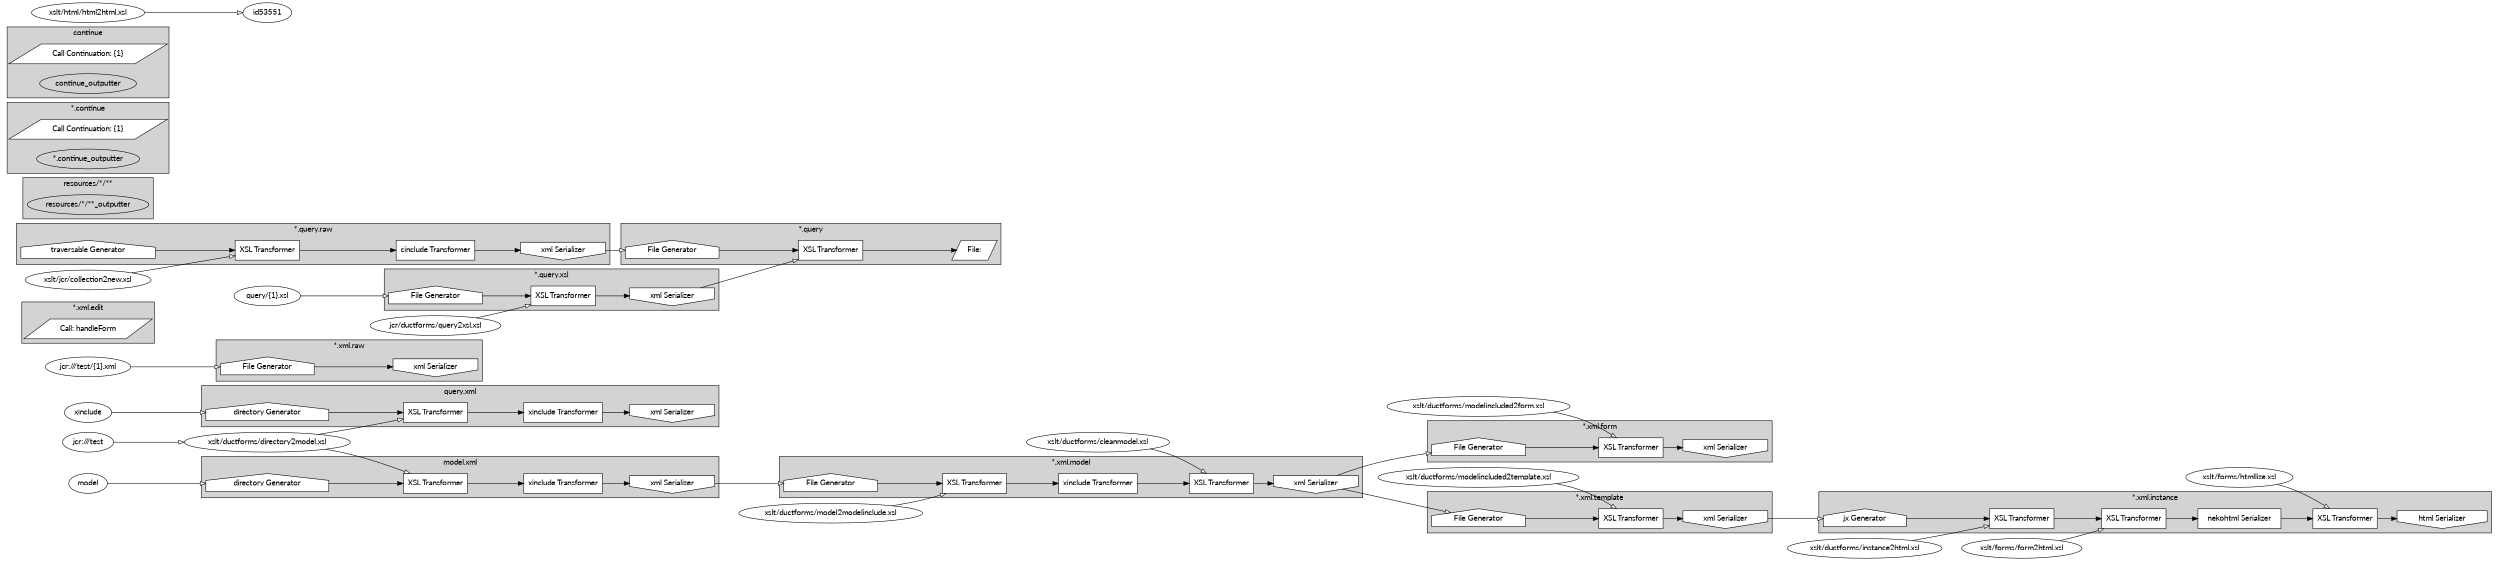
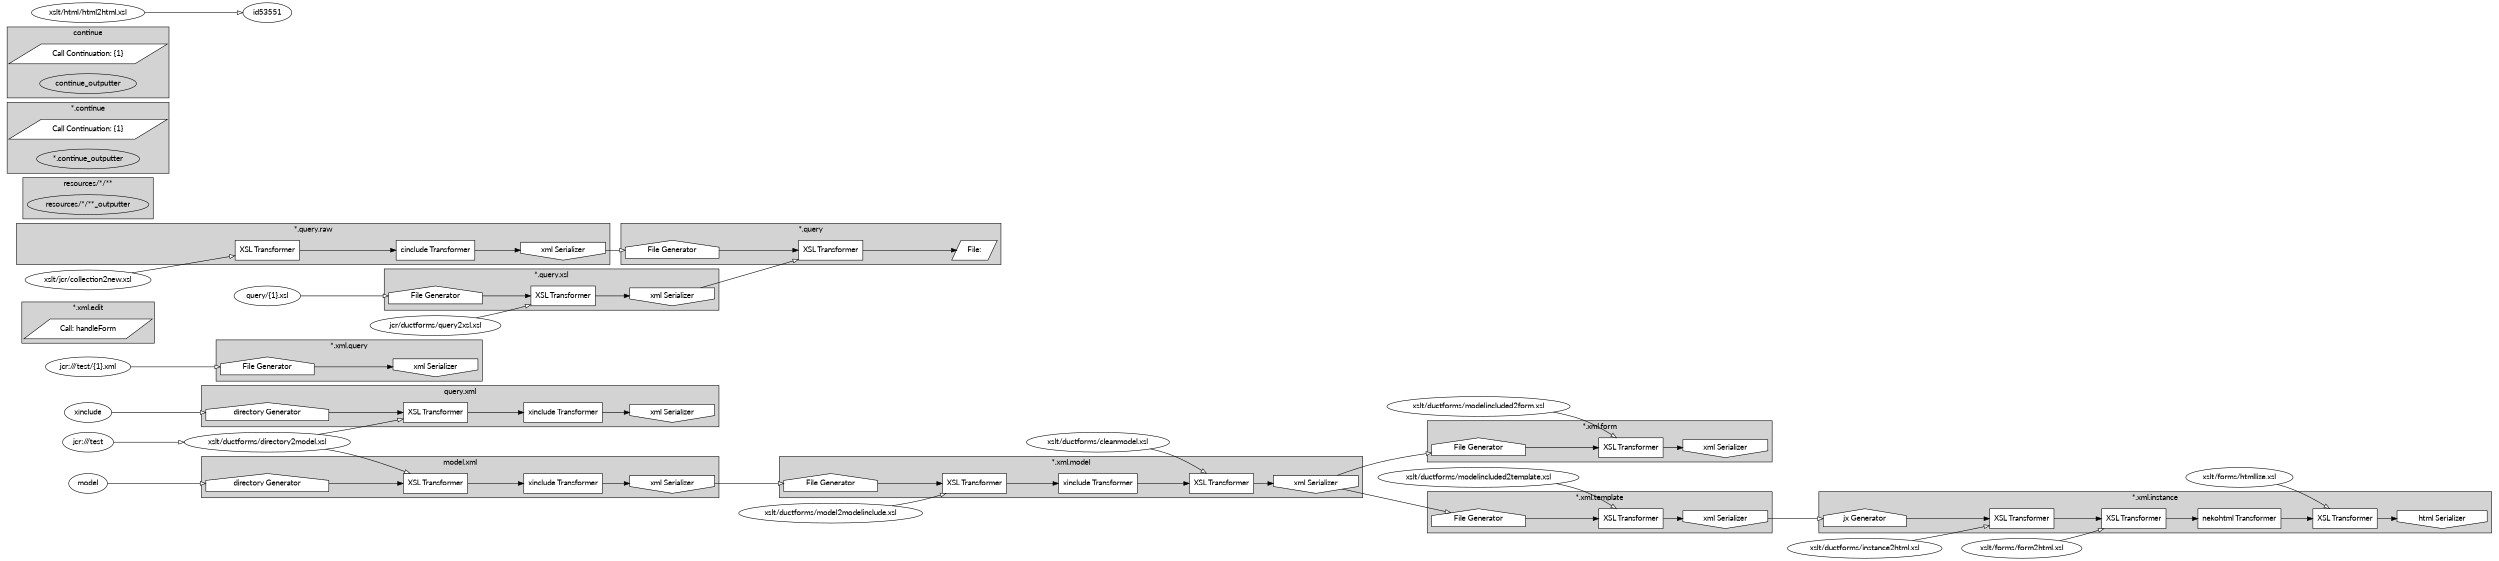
  digraph {
    compound=true
    fontname=Lato
    rankdir=LR
    node [fillcolor=white fontname=Lato style=filled]
    edge [fontname=Lato]
    n1 [label="directory Generator" shape=house]
    n2 [label="XSL Transformer" shape=box]
    n3 [label="xinclude Transformer" shape=box]
    n4 [label="xml Serializer" shape=invhouse]
    n5 [label="directory Generator" shape=house]
    n6 [label="XSL Transformer" shape=box]
    n7 [label="xinclude Transformer" shape=box]
    n8 [label="xml Serializer" shape=invhouse]
    n9 [label="File Generator" shape=house]
    n10 [label="xml Serializer" shape=invhouse]
    n11 [label="XSL Transformer" shape=box]
    n12 [label="xinclude Transformer" shape=box]
    n13 [label="XSL Transformer" shape=box]
    n14 [label="xml Serializer" shape=invhouse]
    n15 [label="File Generator" shape=house]
    n16 [label="XSL Transformer" shape=box]
    n17 [label="xml Serializer" shape=invhouse]
    n18 [label="File Generator" shape=house]
    n19 [label="XSL Transformer" shape=box]
    n20 [label="xml Serializer" shape=invhouse]
    n21 [label="File Generator" shape=house]
    n22 [label="Call: handleForm" shape=parallelogram]
-   n23 [label="traversable Generator" shape=house]
    n24 [label="XSL Transformer" shape=box]
    n25 [label="cinclude Transformer" shape=box]
    n26 [label="xml Serializer" shape=invhouse]
    n27 [label="File Generator" shape=house]
    n28 [label="XSL Transformer" shape=box]
    n29 [label="xml Serializer" shape=invhouse]
    n30 [label="File Generator" shape=house]
    n31 [label="XSL Transformer" shape=box]
    n32 [label="File:" shape=parallelogram]
    n33 [label="XSL Transformer" shape=box]
    n34 [label="XSL Transformer" shape=box]
-   n35 [label="nekohtml Serializer" shape=box]
+   n35 [label="nekohtml Transformer" shape=box]
    n36 [label="XSL Transformer" shape=box]
    n37 [label="html Serializer" shape=invhouse]
    n38 [label="jx Generator" shape=house]
    "resources/*/**_outputter" [fillcolor="" style=""]
    n40 [label="Call Continuation: {1}" shape=parallelogram]
    "*.continue_outputter" [fillcolor="" style=""]
    n42 [label="Call Continuation: {1}" shape=parallelogram]
    continue_outputter [fillcolor="" style=""]
    "xslt/html/html2html.xsl" [fillcolor="" style=""]
    id53551 [fillcolor="" style=""]
    model [fillcolor="" style=""]
    "xslt/ductforms/directory2model.xsl" [fillcolor="" style=""]
    n48 [label=xinclude fillcolor="" style=""]
    "jcr:///test/{1}.xml" [fillcolor="" style=""]
    "xslt/ductforms/model2modelinclude.xsl" [fillcolor="" style=""]
    "xslt/ductforms/cleanmodel.xsl" [fillcolor="" style=""]
    "xslt/ductforms/modelincluded2form.xsl" [fillcolor="" style=""]
    "xslt/ductforms/modelincluded2template.xsl" [fillcolor="" style=""]
    "jcr:///test" [fillcolor="" style=""]
    "xslt/jcr/collection2new.xsl" [fillcolor="" style=""]
    "query/{1}.xsl" [fillcolor="" style=""]
    n57 [label="jcr/ductforms/query2xsl.xsl" fillcolor="" style=""]
    "xslt/ductforms/instance2html.xsl" [fillcolor="" style=""]
    "xslt/forms/form2html.xsl" [fillcolor="" style=""]
    "xslt/forms/htmllize.xsl" [fillcolor="" style=""]
    subgraph cluster_1 {
      fillcolor=lightgrey
      label="model.xml"
      style=filled
      n1
      n2
      n3
      n4
    }
    subgraph cluster_2 {
      fillcolor=lightgrey
      label="query.xml"
      style=filled
      n5
      n6
      n7
      n8
    }
    subgraph cluster_3 {
      fillcolor=lightgrey
-     label="*.xml.raw"
+     label="*.xml.query"
      style=filled
      n9
      n10
    }
    subgraph cluster_4 {
      fillcolor=lightgrey
      label="*.xml.model"
      style=filled
      n11
      n12
      n13
      n14
      n15
    }
    subgraph cluster_5 {
      fillcolor=lightgrey
      label="*.xml.form"
      style=filled
      n16
      n17
      n18
    }
    subgraph cluster_6 {
      fillcolor=lightgrey
      label="*.xml.template"
      style=filled
      n19
      n20
      n21
    }
    subgraph cluster_7 {
      fillcolor=lightgrey
      label="*.xml.edit"
      style=filled
      n22
    }
    subgraph cluster_8 {
      fillcolor=lightgrey
      label="*.query.raw"
      style=filled
-     n23
      n24
      n25
      n26
    }
    subgraph cluster_9 {
      fillcolor=lightgrey
      label="*.query.xsl"
      style=filled
      n27
      n28
      n29
    }
    subgraph cluster_10 {
      fillcolor=lightgrey
      label="*.query"
      style=filled
      n30
      n31
      n32
    }
    subgraph cluster_11 {
      fillcolor=lightgrey
      label="*.xml.instance"
      style=filled
      n33
      n34
      n35
      n36
      n37
      n38
    }
    subgraph cluster_12 {
      fillcolor=lightgrey
      label="resources/*/**"
      style=filled
      "resources/*/**_outputter"
    }
    subgraph cluster_13 {
      fillcolor=lightgrey
      label="*.continue"
      style=filled
      n40
      "*.continue_outputter"
    }
    subgraph cluster_14 {
      fillcolor=lightgrey
      label=continue
      style=filled
      n42
      continue_outputter
    }
    n1 -> n2
    n2 -> n3
    n3 -> n4
    n4 -> n15 [fillcolor=white style=filled]
    n5 -> n6
    n6 -> n7
    n7 -> n8
    n9 -> n10
    n11 -> n12
    n12 -> n13
    n13 -> n14
    n14 -> n18 [fillcolor=white style=filled]
    n14 -> n21 [fillcolor=white style=filled]
    n15 -> n11
    n16 -> n17
    n18 -> n16
    n19 -> n20
    n20 -> n38 [fillcolor=white style=filled]
    n21 -> n19
-   n23 -> n24
    n24 -> n25
    n25 -> n26
    n26 -> n30 [fillcolor=white style=filled]
    n27 -> n28
    n28 -> n29
    n29 -> n31 [fillcolor=white style=filled]
    n30 -> n31
    n31 -> n32
    n33 -> n34
    n34 -> n35
    n35 -> n36
    n36 -> n37
    n38 -> n33
    "xslt/html/html2html.xsl" -> id53551 [fillcolor=white style=solid]
    model -> n1 [fillcolor=white style=filled]
    "xslt/ductforms/directory2model.xsl" -> n2 [fillcolor=white style=filled]
    "xslt/ductforms/directory2model.xsl" -> n6 [fillcolor=white style=filled]
    n48 -> n5 [fillcolor=white style=filled]
    "jcr:///test/{1}.xml" -> n9 [fillcolor=white style=filled]
    "xslt/ductforms/model2modelinclude.xsl" -> n11 [fillcolor=white style=filled]
    "xslt/ductforms/cleanmodel.xsl" -> n13 [fillcolor=white style=filled]
    "xslt/ductforms/modelincluded2form.xsl" -> n16 [fillcolor=white style=filled]
    "xslt/ductforms/modelincluded2template.xsl" -> n19 [fillcolor=white style=filled]
    "jcr:///test" -> "xslt/ductforms/directory2model.xsl" [fillcolor=white style=filled]
    "xslt/jcr/collection2new.xsl" -> n24 [fillcolor=white style=filled]
    "query/{1}.xsl" -> n27 [fillcolor=white style=filled]
    n57 -> n28 [fillcolor=white style=filled]
    "xslt/ductforms/instance2html.xsl" -> n33 [fillcolor=white style=filled]
    "xslt/forms/form2html.xsl" -> n34 [fillcolor=white style=filled]
    "xslt/forms/htmllize.xsl" -> n36 [fillcolor=white style=filled]
  }
